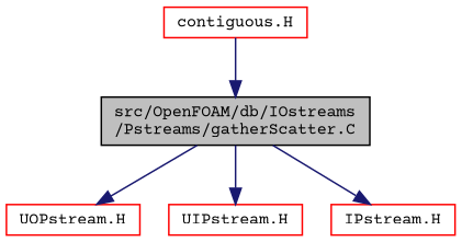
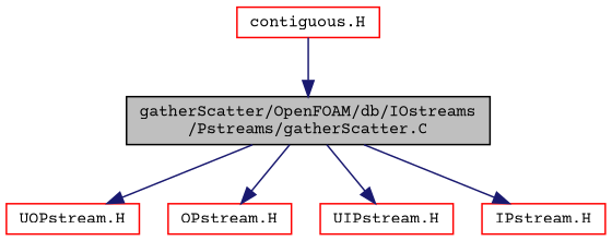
  digraph {
    fontname="Courier Prime"
    node [color=red fontname="Courier Prime" fontsize=10 shape=record]
    edge [color=midnightblue fontname="Courier Prime" fontsize=10 labelfontname=Helvetica labelfontsize=10 style=solid]
-   n1 [color=black fillcolor=grey75 fontcolor=black height=0.2 label="src/OpenFOAM/db/IOstreams\l/Pstreams/gatherScatter.C" style=filled width=0.4]
+   n1 [color=black fillcolor=grey75 fontcolor=black height=0.2 label="gatherScatter/OpenFOAM/db/IOstreams\l/Pstreams/gatherScatter.C" style=filled width=0.4]
    n2 [height=0.2 label="UOPstream.H" width=0.4]
+   n3 [height=0.2 label="OPstream.H" width=0.4]
    n4 [height=0.2 label="UIPstream.H" width=0.4]
    n5 [height=0.2 label="IPstream.H" width=0.4]
    n6 [height=0.2 label="contiguous.H" width=0.4]
    n1 -> n2
+   n1 -> n3
    n1 -> n4
    n1 -> n5
    n6 -> n1
  }
